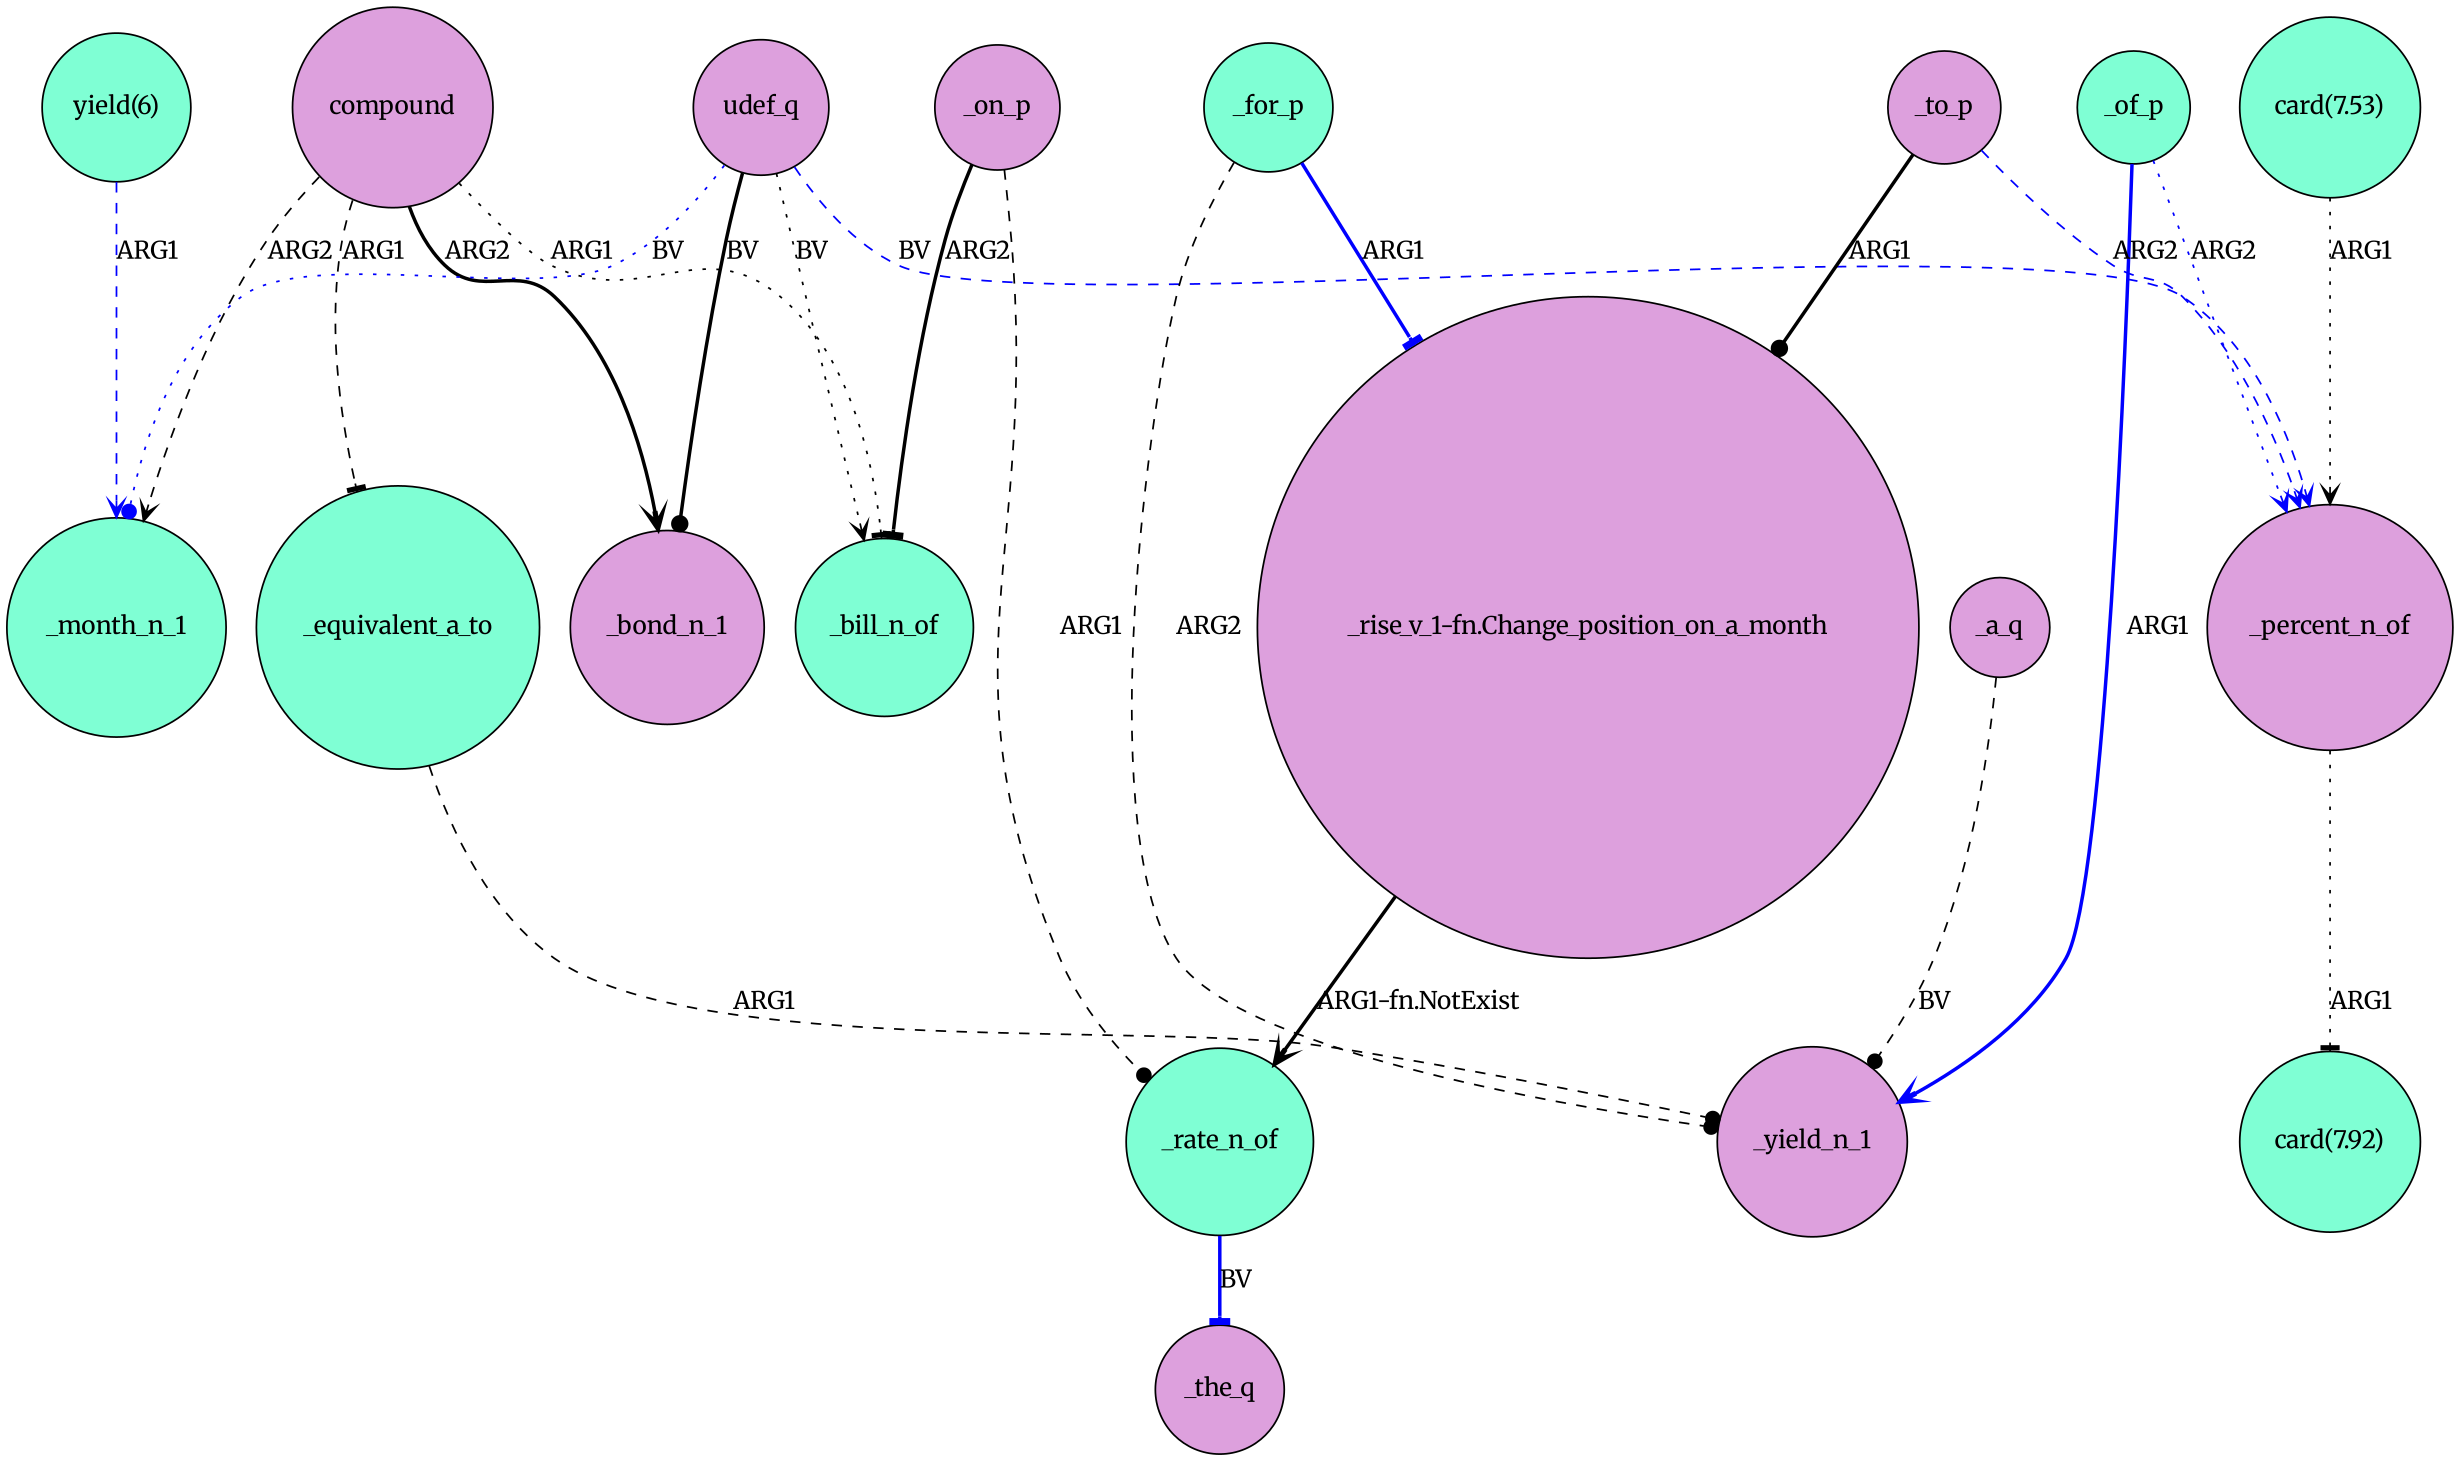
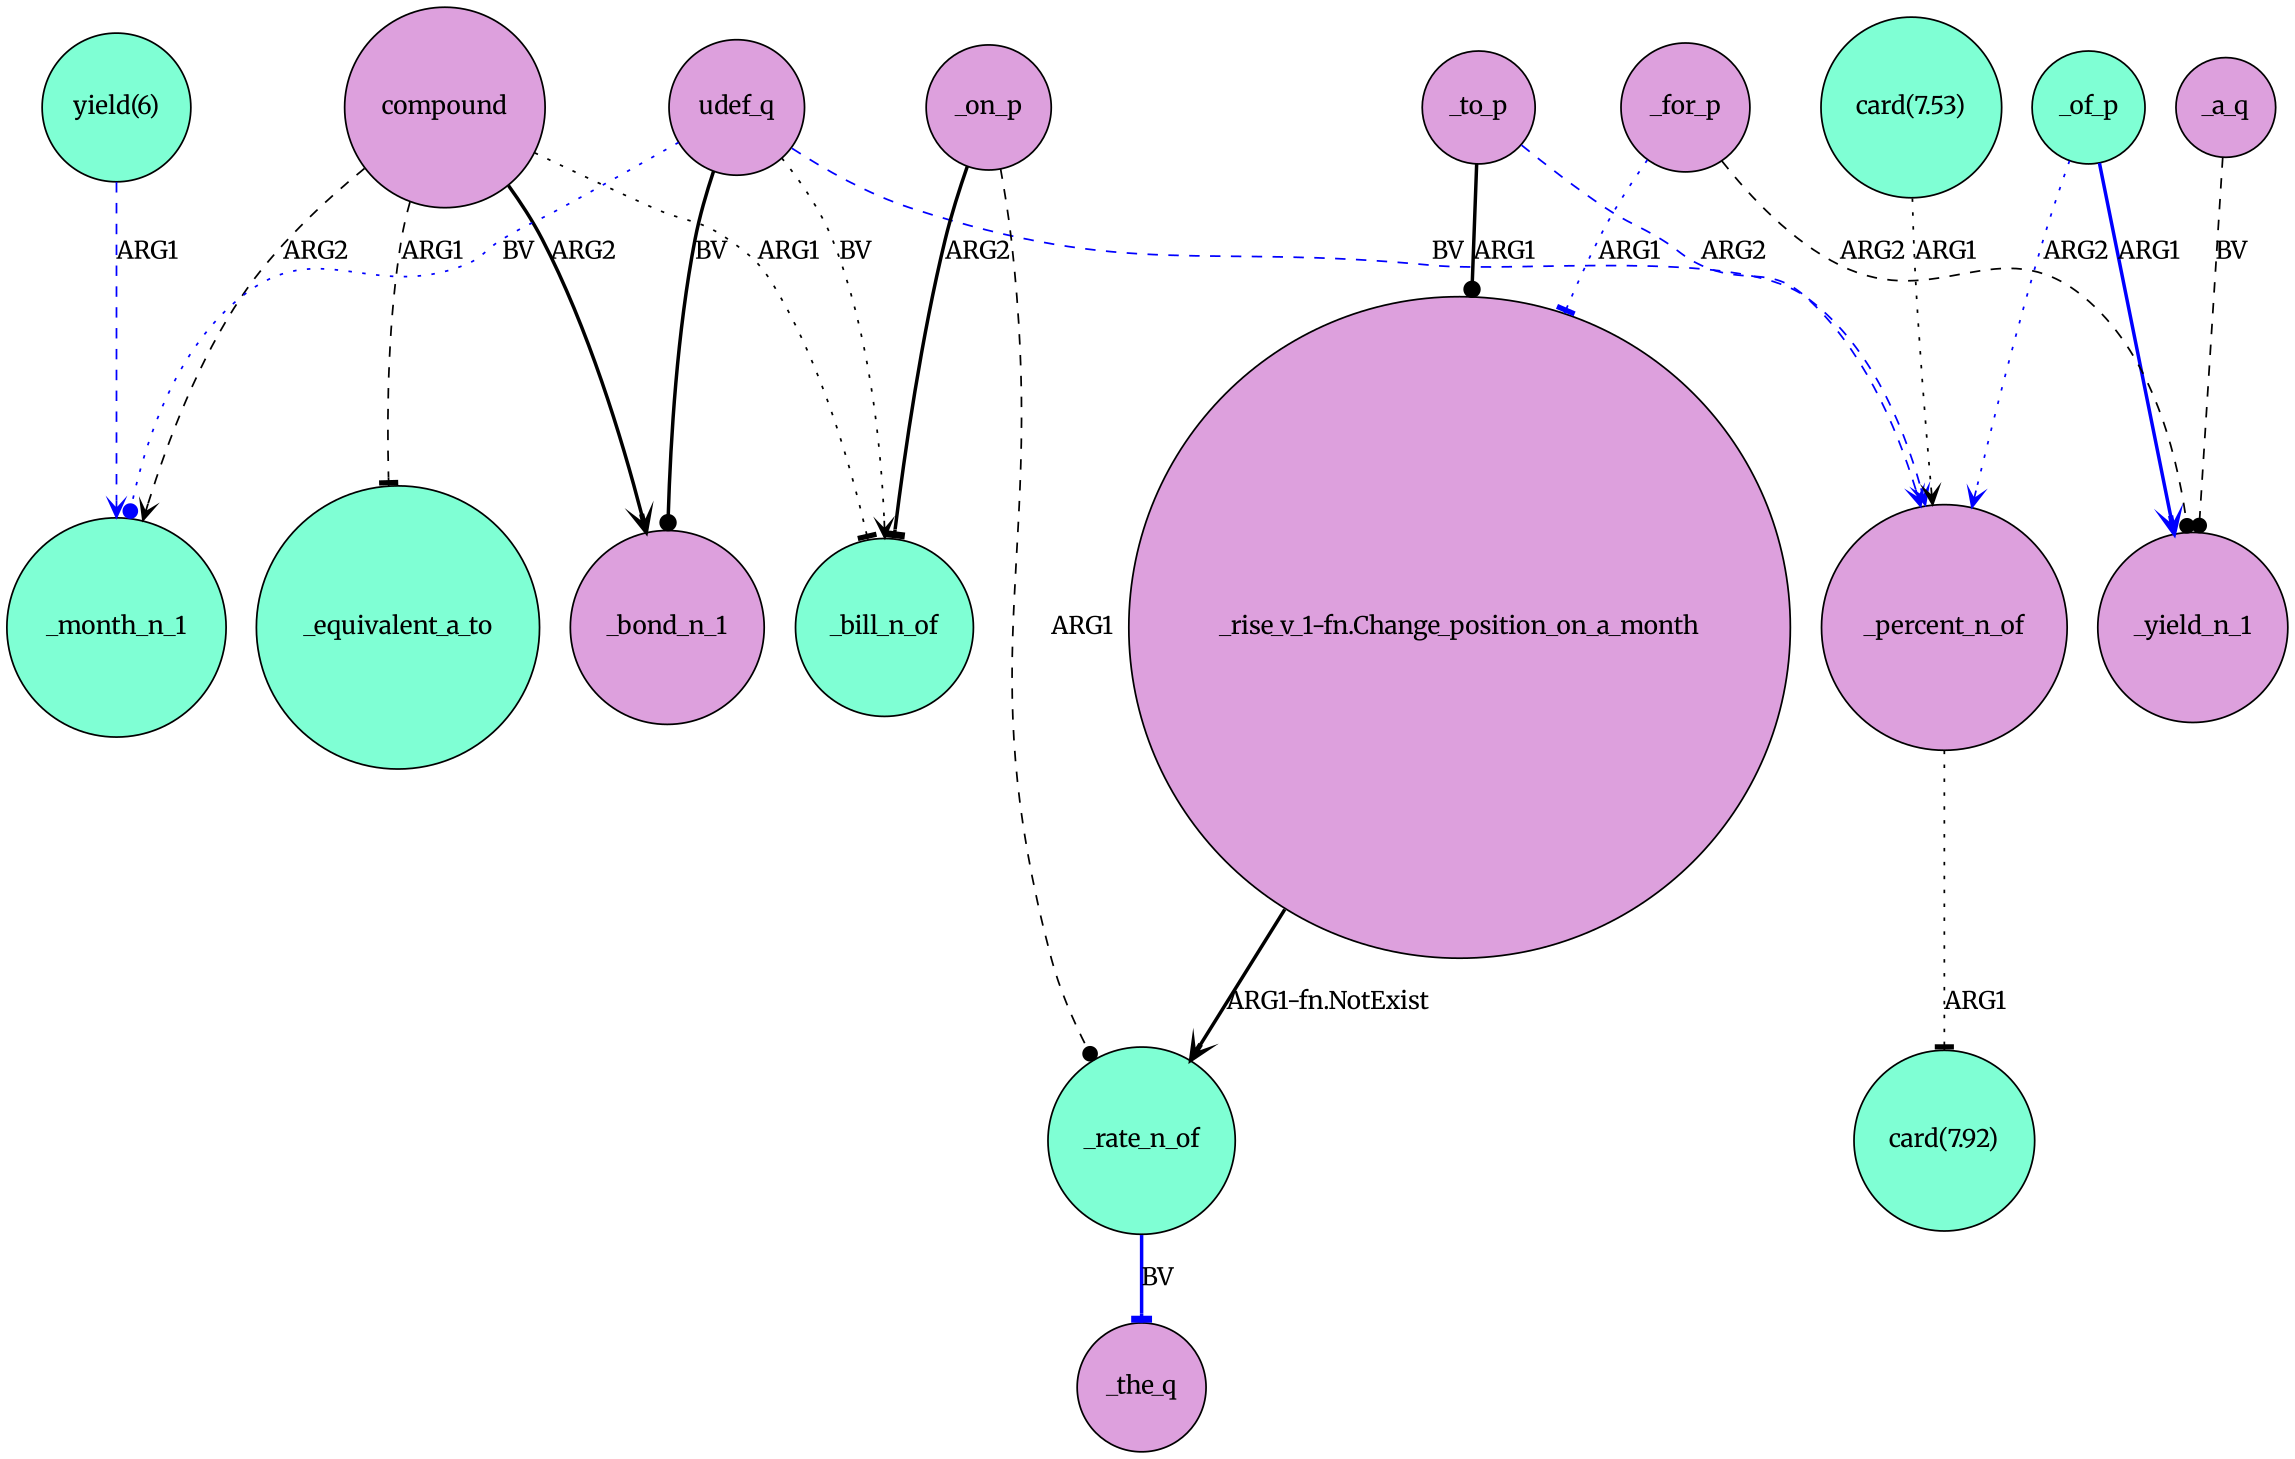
  digraph {
    fontname=Merriweather
    node [fillcolor=plum fontname=Merriweather shape=circle style=filled]
    edge [arrowhead=vee color=black fontname=Merriweather style=dashed]
    compound
    _month_n_1 [fillcolor=aquamarine]
    _bill_n_of [fillcolor=aquamarine]
    _bond_n_1
    _equivalent_a_to [fillcolor=aquamarine]
    _yield_n_1
    n7 [label="_rise_v_1-fn.Change_position_on_a_month"]
    _rate_n_of [fillcolor=aquamarine]
    _the_q
    _a_q
    udef_q
    _percent_n_of
    "card(7.92)" [fillcolor=aquamarine]
    _of_p [fillcolor=aquamarine]
    _on_p
    _to_p
    n17 [fillcolor=aquamarine label="yield(6)"]
-   _for_p [fillcolor=aquamarine]
+   _for_p
    "card(7.53)" [fillcolor=aquamarine]
    compound -> _month_n_1 [label=ARG2]
    compound -> _bill_n_of [arrowhead=tee label=ARG1 style=dotted]
    compound -> _bond_n_1 [label=ARG2 style=bold]
    compound -> _equivalent_a_to [arrowhead=tee label=ARG1]
-   _equivalent_a_to -> _yield_n_1 [arrowhead=dot label=ARG1]
    n7 -> _rate_n_of [label="ARG1-fn.NotExist" style=bold]
    _rate_n_of -> _the_q [arrowhead=tee color=blue label=BV style=bold]
    _a_q -> _yield_n_1 [arrowhead=dot label=BV]
    udef_q -> _month_n_1 [arrowhead=dot color=blue label=BV style=dotted]
    udef_q -> _bill_n_of [label=BV style=dotted]
    udef_q -> _bond_n_1 [arrowhead=dot label=BV style=bold]
    udef_q -> _percent_n_of [color=blue label=BV]
    _percent_n_of -> "card(7.92)" [arrowhead=tee label=ARG1 style=dotted]
    _of_p -> _yield_n_1 [color=blue label=ARG1 style=bold]
    _of_p -> _percent_n_of [color=blue label=ARG2 style=dotted]
    _on_p -> _bill_n_of [arrowhead=tee label=ARG2 style=bold]
    _on_p -> _rate_n_of [arrowhead=dot label=ARG1]
    _to_p -> n7 [arrowhead=dot label=ARG1 style=bold]
    _to_p -> _percent_n_of [color=blue label=ARG2]
    n17 -> _month_n_1 [color=blue label=ARG1]
    _for_p -> _yield_n_1 [arrowhead=dot label=ARG2]
-   _for_p -> n7 [arrowhead=tee color=blue label=ARG1 style=bold]
+   _for_p -> n7 [arrowhead=tee color=blue label=ARG1 style=dotted]
    "card(7.53)" -> _percent_n_of [label=ARG1 style=dotted]
  }
